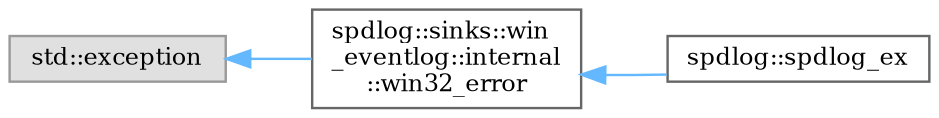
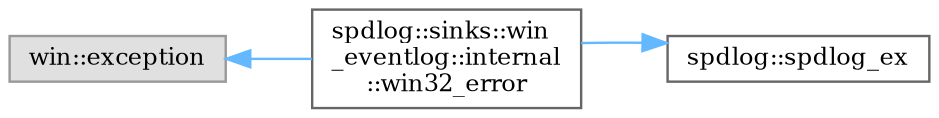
  digraph {
    fontname="DejaVu Serif"
    rankdir=LR
    node [color=grey40 fillcolor=white fontname="DejaVu Serif" fontsize=10 shape=box style=filled]
    edge [color=steelblue1 dir=back fontname="DejaVu Serif" fontsize=10 labelfontname=Helvetica labelfontsize=10 style=solid]
-   n1 [color=grey60 fillcolor="#E0E0E0" height=0.2 label="std::exception" width=0.4]
+   n1 [color=grey60 fillcolor="#E0E0E0" height=0.2 label="win::exception" width=0.4]
    n2 [height=0.2 label="spdlog::sinks::win\l_eventlog::internal\l::win32_error" width=0.4]
    n3 [height=0.2 label="spdlog::spdlog_ex" width=0.4]
    n1 -> n2
-   n2 -> n3
+   n3 -> n2
  }
